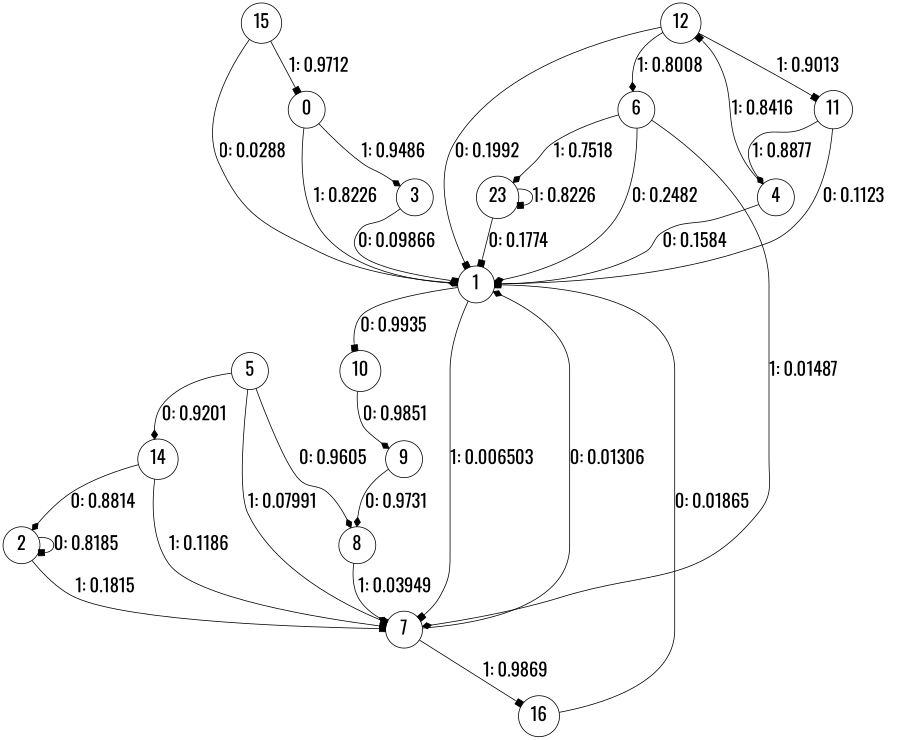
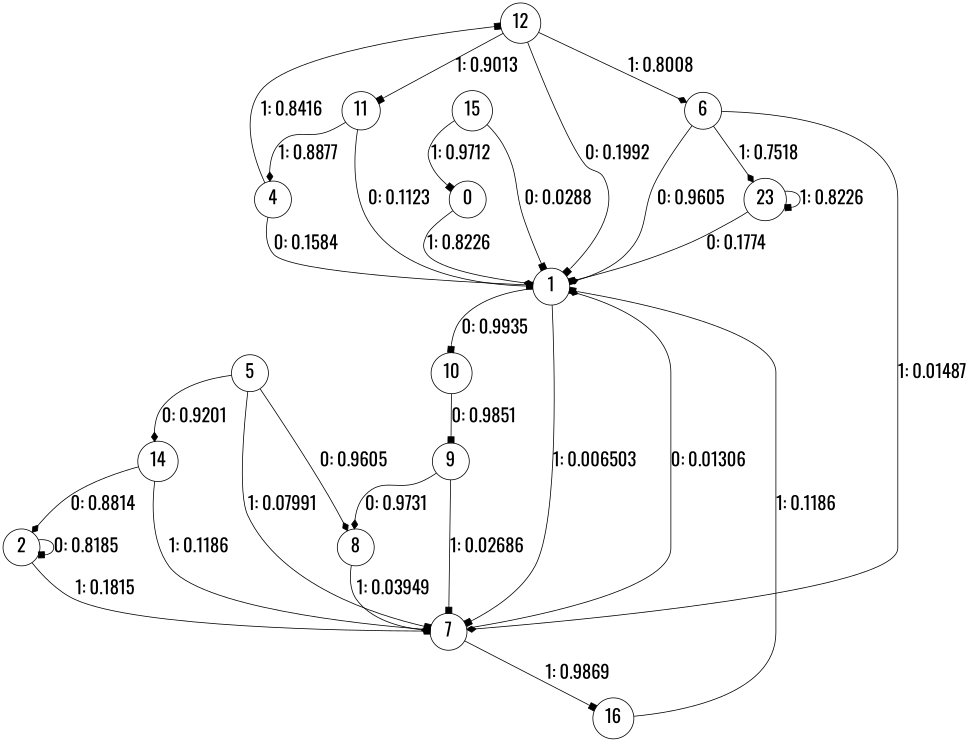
  digraph {
    fontname=Oswald
    node [fontname=Oswald fontsize=24 shape=circle]
    edge [arrowhead=box fontname=Oswald fontsize=24]
    0
    1
-   3
    10
    7
    9
    16
    11
    4
    8
    2
    12
    6
    n14 [label=23]
    5
    14
    15
    0 -> 1 [arrowhead=diamond label="1: 0.8226   "]
-   0 -> 3 [arrowhead=diamond label="1: 0.9486   "]
    1 -> 10 [label="0: 0.9935   "]
    1 -> 7 [label="1: 0.006503  "]
-   3 -> 1 [label="0: 0.09866  "]
-   10 -> 9 [arrowhead=diamond label="0: 0.9851   "]
+   10 -> 9 [label="0: 0.9851   "]
    7 -> 1 [arrowhead=diamond label="0: 0.01306  "]
    7 -> 16 [label="1: 0.9869   "]
+   9 -> 7 [label="1: 0.02686  "]
    9 -> 8 [arrowhead=diamond label="0: 0.9731   "]
-   16 -> 1 [label="0: 0.01865  "]
+   16 -> 1 [label="1: 0.1186   "]
    11 -> 1 [label="0: 0.1123   "]
    11 -> 4 [arrowhead=diamond label="1: 0.8877   "]
    4 -> 1 [label="0: 0.1584   "]
    4 -> 12 [label="1: 0.8416   "]
    8 -> 7 [arrowhead=diamond label="1: 0.03949  "]
    2 -> 7 [label="1: 0.1815   "]
    2 -> 2 [label="0: 0.8185   "]
    12 -> 1 [label="0: 0.1992   "]
    12 -> 11 [label="1: 0.9013   "]
    12 -> 6 [arrowhead=diamond label="1: 0.8008   "]
-   6 -> 1 [arrowhead=diamond label="0: 0.2482   "]
+   6 -> 1 [arrowhead=diamond label="0: 0.9605   "]
    6 -> 7 [arrowhead=diamond label="1: 0.01487  "]
    6 -> n14 [arrowhead=diamond label="1: 0.7518   "]
    n14 -> 1 [label="0: 0.1774   "]
    n14 -> n14 [label="1: 0.8226   "]
    5 -> 7 [label="1: 0.07991  "]
    5 -> 8 [arrowhead=diamond label="0: 0.9605   "]
    5 -> 14 [arrowhead=diamond label="0: 0.9201   "]
    14 -> 7 [label="1: 0.1186   "]
    14 -> 2 [arrowhead=diamond label="0: 0.8814   "]
    15 -> 0 [label="1: 0.9712   "]
    15 -> 1 [label="0: 0.0288   "]
  }
